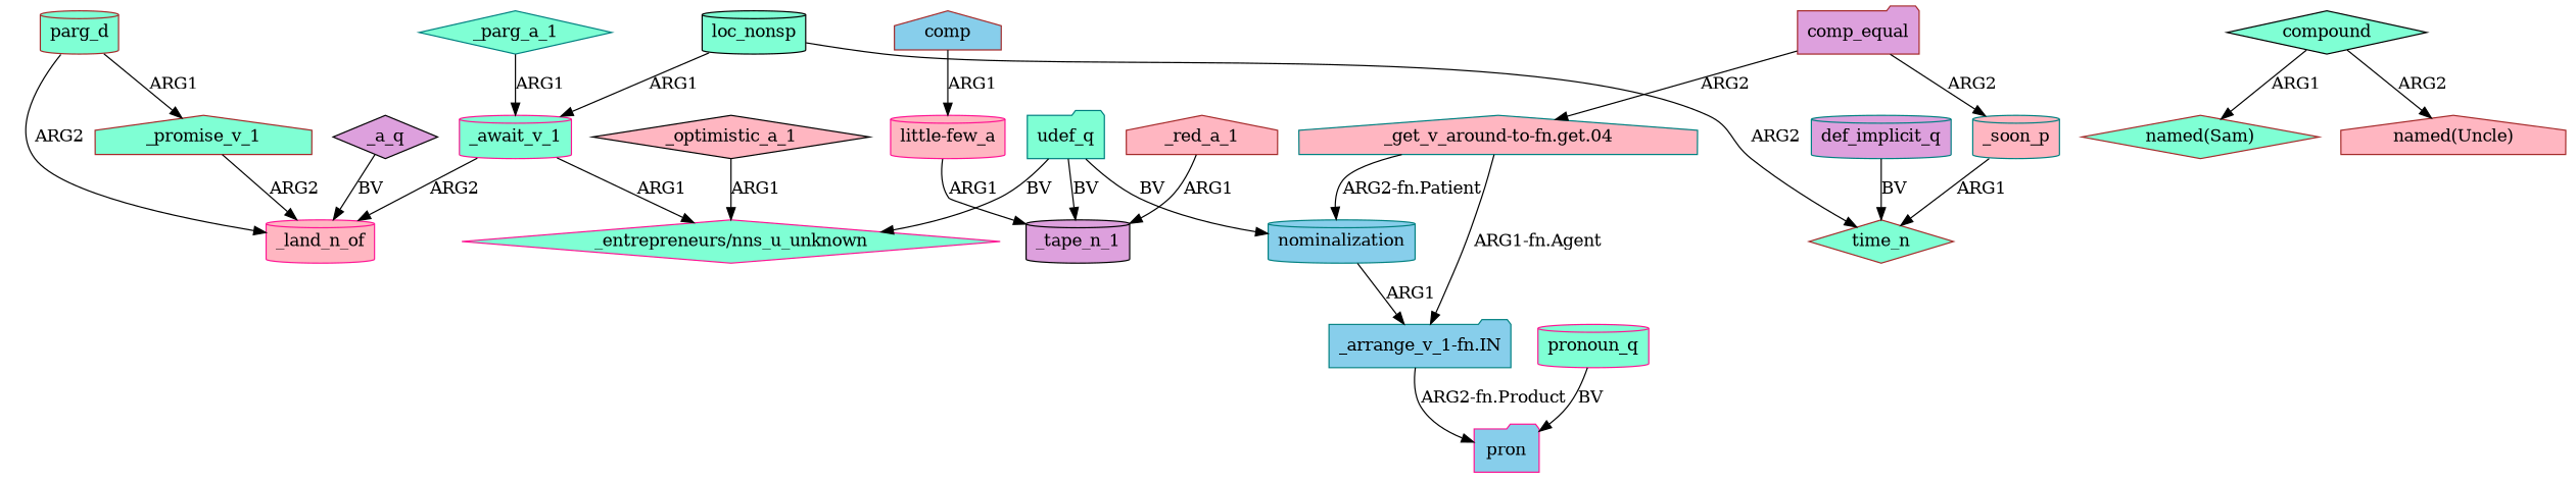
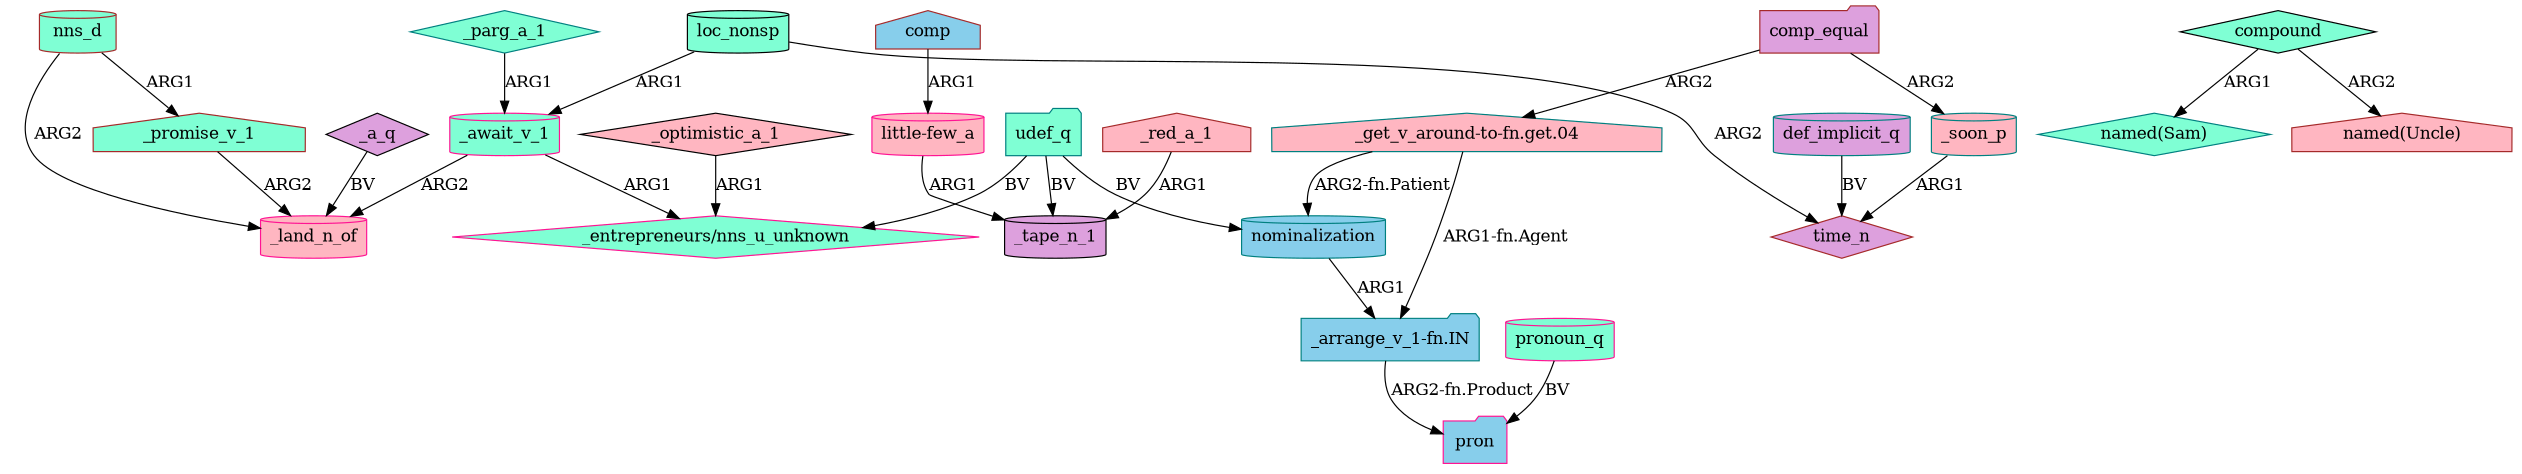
  digraph {
    node [color=teal fillcolor=aquamarine shape=cylinder style=filled]
    _a_q [color=black fillcolor=plum shape=diamond]
    _land_n_of [color=deeppink fillcolor=lightpink]
    _tape_n_1 [color=black fillcolor=plum]
-   parg_d [color=brown]
+   parg_d [color=brown label=nns_d]
    _promise_v_1 [color=brown shape=house]
    comp_equal [color=brown fillcolor=plum shape=folder]
    "_get_v_around-to-fn.get.04" [fillcolor=lightpink shape=house]
    _soon_p [fillcolor=lightpink]
    nominalization [fillcolor=skyblue]
    "_arrange_v_1-fn.IN" [fillcolor=skyblue shape=folder]
-   time_n [color=brown shape=diamond]
-   "named(Sam)" [color=brown shape=diamond]
+   time_n [color=brown fillcolor=plum shape=diamond]
+   "named(Sam)" [shape=diamond]
    pron [color=deeppink fillcolor=skyblue shape=folder]
    loc_nonsp [color=black]
    _await_v_1 [color=deeppink]
    "_entrepreneurs/nns_u_unknown" [color=deeppink shape=diamond]
    _optimistic_a_1 [color=black fillcolor=lightpink shape=diamond]
    compound [color=black shape=diamond]
    "named(Uncle)" [color=brown fillcolor=lightpink shape=house]
    pronoun_q [color=deeppink]
    comp [color=brown fillcolor=skyblue shape=house]
    "little-few_a" [color=deeppink fillcolor=lightpink]
    n23 [label=_parg_a_1 shape=diamond]
    udef_q [shape=folder]
    _red_a_1 [color=brown fillcolor=lightpink shape=house]
    def_implicit_q [fillcolor=plum]
    _a_q -> _land_n_of [label=BV]
    parg_d -> _land_n_of [label=ARG2]
    parg_d -> _promise_v_1 [label=ARG1]
    _promise_v_1 -> _land_n_of [label=ARG2]
    comp_equal -> "_get_v_around-to-fn.get.04" [label=ARG2]
    comp_equal -> _soon_p [label=ARG2]
    "_get_v_around-to-fn.get.04" -> nominalization [label="ARG2-fn.Patient"]
    "_get_v_around-to-fn.get.04" -> "_arrange_v_1-fn.IN" [label="ARG1-fn.Agent"]
    _soon_p -> time_n [label=ARG1]
    nominalization -> "_arrange_v_1-fn.IN" [label=ARG1]
    "_arrange_v_1-fn.IN" -> pron [label="ARG2-fn.Product"]
    loc_nonsp -> time_n [label=ARG2]
    loc_nonsp -> _await_v_1 [label=ARG1]
    _await_v_1 -> _land_n_of [label=ARG2]
    _await_v_1 -> "_entrepreneurs/nns_u_unknown" [label=ARG1]
    _optimistic_a_1 -> "_entrepreneurs/nns_u_unknown" [label=ARG1]
    compound -> "named(Sam)" [label=ARG1]
    compound -> "named(Uncle)" [label=ARG2]
    pronoun_q -> pron [label=BV]
    comp -> "little-few_a" [label=ARG1]
    "little-few_a" -> _tape_n_1 [label=ARG1]
    n23 -> _await_v_1 [label=ARG1]
    udef_q -> _tape_n_1 [label=BV]
    udef_q -> nominalization [label=BV]
    udef_q -> "_entrepreneurs/nns_u_unknown" [label=BV]
    _red_a_1 -> _tape_n_1 [label=ARG1]
    def_implicit_q -> time_n [label=BV]
  }
